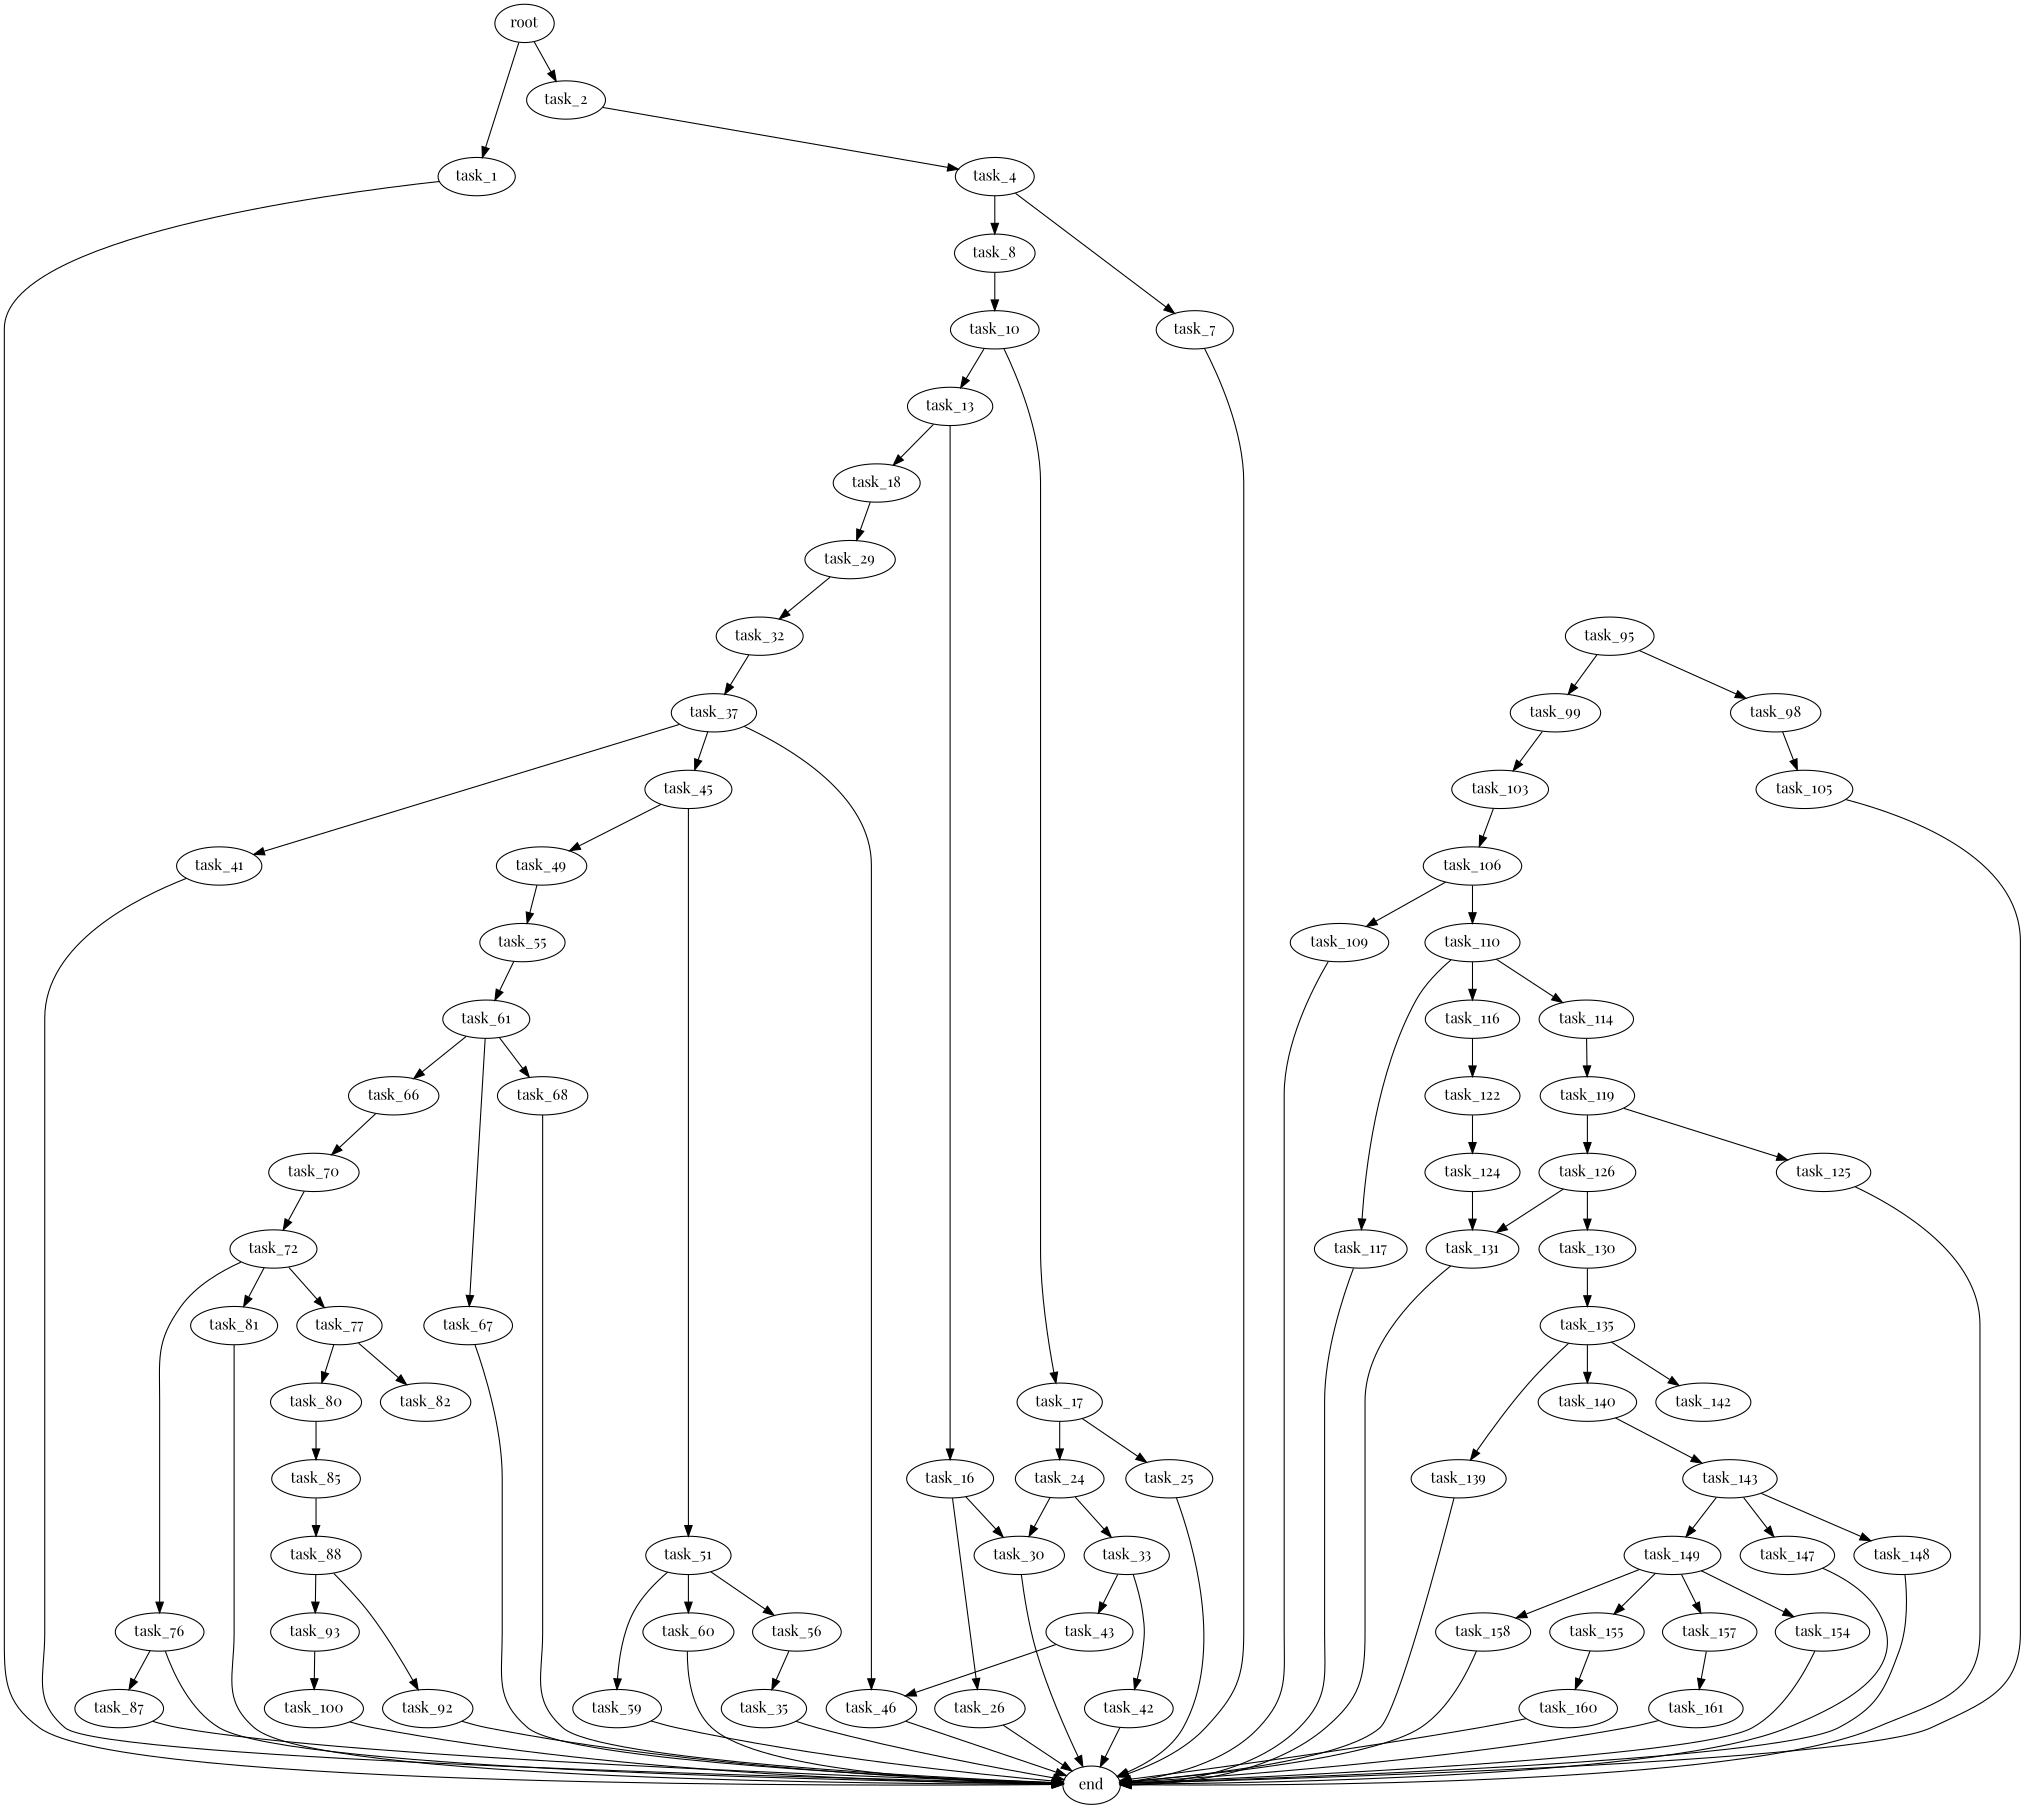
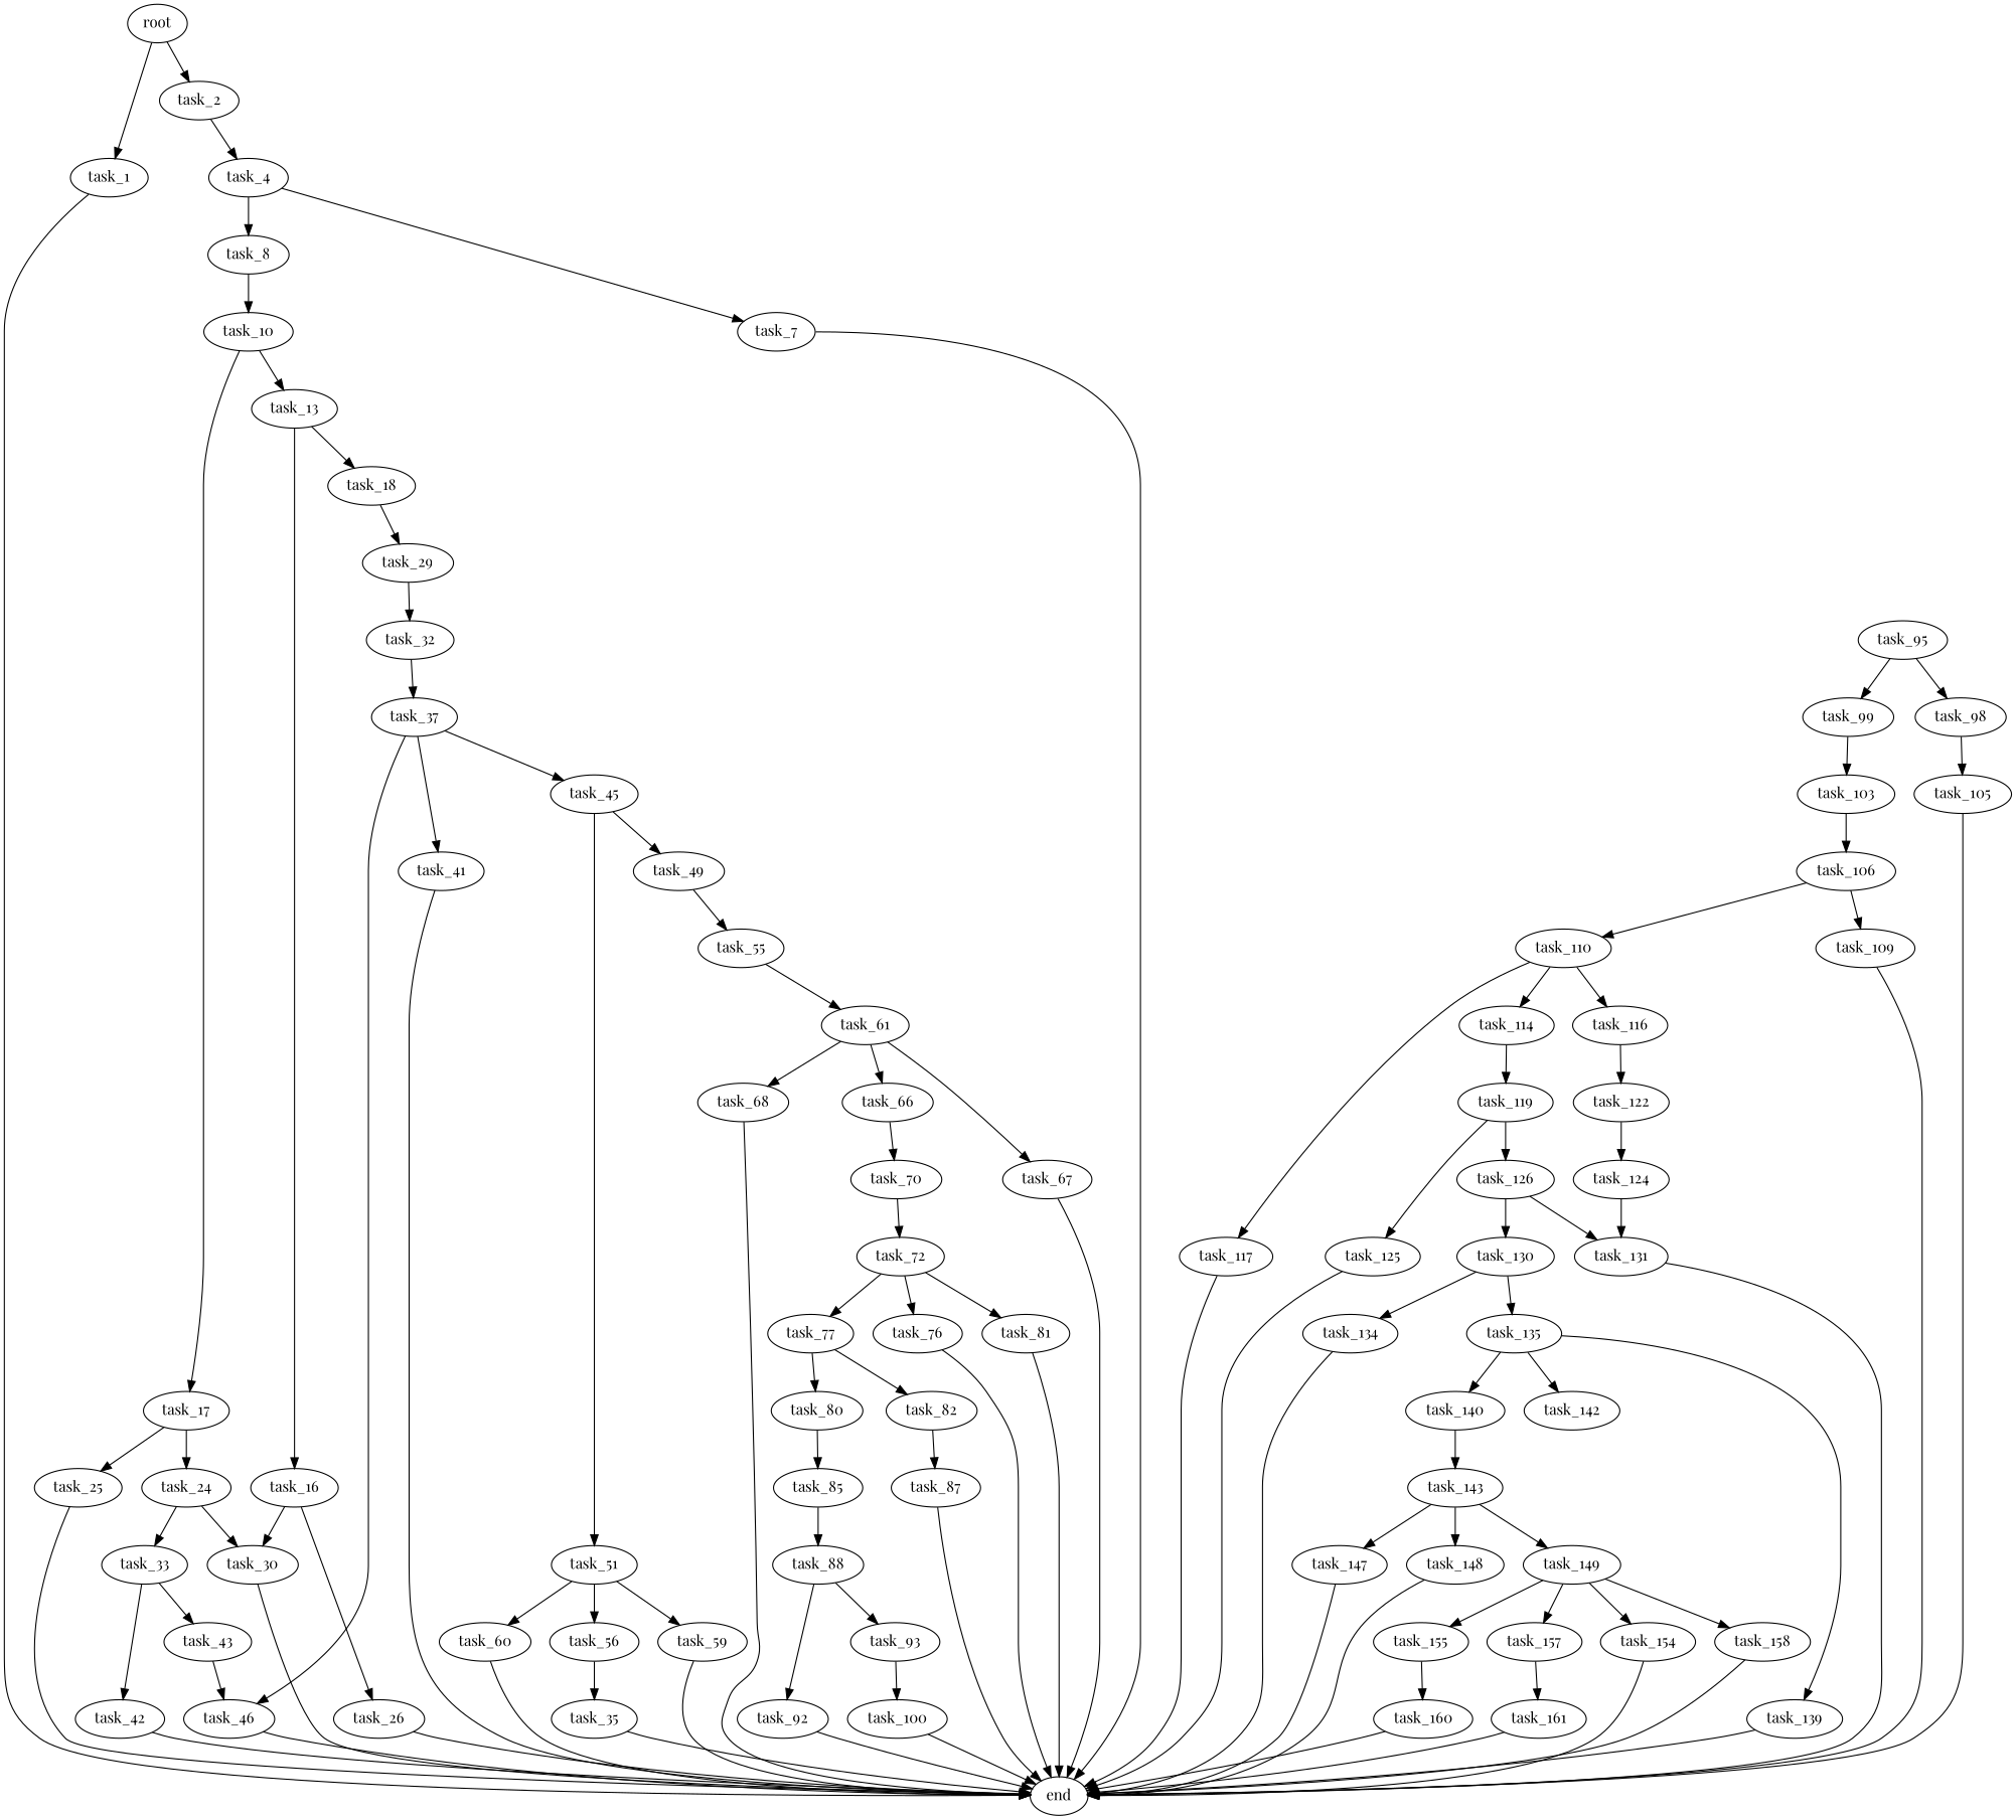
  digraph {
    fontname="Playfair Display"
    node [fontname="Playfair Display"]
    edge [fontname="Playfair Display"]
    root
    task_1
    task_2
    end
    task_4
    task_7
    task_8
    task_10
    task_13
    task_17
    task_16
    task_18
    task_24
    task_25
    task_26
    task_30
    task_29
    task_33
    task_32
    task_42
    task_43
    task_37
    task_41
    task_45
    task_46
    task_49
    task_51
    task_55
    task_56
    task_59
    task_60
    task_61
    n33 [label=task_35]
    task_66
    task_67
    task_68
    task_70
    task_72
    task_76
    task_77
    task_81
    task_80
    task_82
    task_85
    task_87
    task_88
    task_92
    task_93
    task_100
    task_95
    task_98
    task_99
    task_105
    task_103
    task_106
    task_109
    task_110
    task_114
    task_116
    task_117
    task_119
    task_122
    task_125
    task_126
    task_124
    task_131
    task_130
+   task_134
    task_135
    task_139
    task_140
    task_142
    task_143
    task_147
    task_148
    task_149
    task_154
    task_155
    task_157
    task_158
    task_160
    task_161
    root -> task_1
    root -> task_2
    task_1 -> end
    task_2 -> task_4
    task_4 -> task_7
    task_4 -> task_8
    task_7 -> end
    task_8 -> task_10
    task_10 -> task_13
    task_10 -> task_17
    task_13 -> task_16
    task_13 -> task_18
    task_17 -> task_24
    task_17 -> task_25
    task_16 -> task_26
    task_16 -> task_30
    task_18 -> task_29
    task_24 -> task_30
    task_24 -> task_33
    task_25 -> end
    task_26 -> end
    task_30 -> end
    task_29 -> task_32
    task_33 -> task_42
    task_33 -> task_43
    task_32 -> task_37
    task_42 -> end
    task_43 -> task_46
    task_37 -> task_41
    task_37 -> task_45
    task_37 -> task_46
    task_41 -> end
    task_45 -> task_49
    task_45 -> task_51
    task_46 -> end
    task_49 -> task_55
    task_51 -> task_56
    task_51 -> task_59
    task_51 -> task_60
    task_55 -> task_61
    task_56 -> n33
    task_59 -> end
    task_60 -> end
    task_61 -> task_66
    task_61 -> task_67
    task_61 -> task_68
    n33 -> end
    task_66 -> task_70
    task_67 -> end
    task_68 -> end
    task_70 -> task_72
    task_72 -> task_76
    task_72 -> task_77
    task_72 -> task_81
    task_76 -> end
    task_77 -> task_80
    task_77 -> task_82
    task_81 -> end
    task_80 -> task_85
-   task_76 -> task_87
+   task_82 -> task_87
    task_85 -> task_88
    task_87 -> end
    task_88 -> task_92
    task_88 -> task_93
    task_92 -> end
    task_93 -> task_100
    task_100 -> end
    task_95 -> task_98
    task_95 -> task_99
    task_98 -> task_105
    task_99 -> task_103
    task_105 -> end
    task_103 -> task_106
    task_106 -> task_109
    task_106 -> task_110
    task_109 -> end
    task_110 -> task_114
    task_110 -> task_116
    task_110 -> task_117
    task_114 -> task_119
    task_116 -> task_122
    task_117 -> end
    task_119 -> task_125
    task_119 -> task_126
    task_122 -> task_124
    task_125 -> end
    task_126 -> task_131
    task_126 -> task_130
    task_124 -> task_131
    task_131 -> end
+   task_130 -> task_134
    task_130 -> task_135
+   task_134 -> end
    task_135 -> task_139
    task_135 -> task_140
    task_135 -> task_142
    task_139 -> end
    task_140 -> task_143
    task_143 -> task_147
    task_143 -> task_148
    task_143 -> task_149
    task_147 -> end
    task_148 -> end
    task_149 -> task_154
    task_149 -> task_155
    task_149 -> task_157
    task_149 -> task_158
    task_154 -> end
    task_155 -> task_160
    task_157 -> task_161
    task_158 -> end
    task_160 -> end
    task_161 -> end
  }
